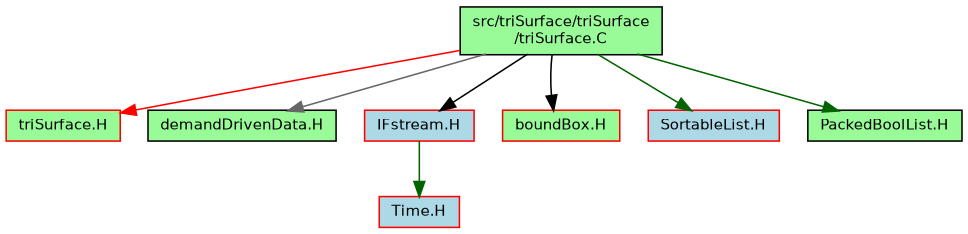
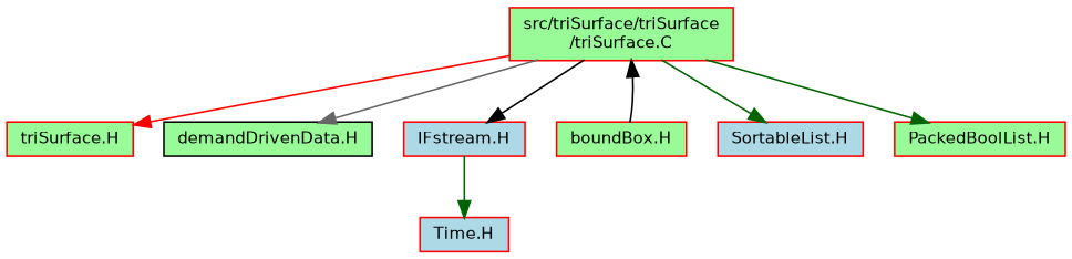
  digraph {
    node [color=red fillcolor=palegreen fontname=Helvetica fontsize=10 shape=record style=filled]
    edge [color=darkgreen fontname=Helvetica fontsize=10 labelfontname=Helvetica labelfontsize=10 style=solid]
-   n1 [color=black fontcolor=black height=0.2 label="src/triSurface/triSurface\l/triSurface.C" width=0.4]
+   n1 [fontcolor=black height=0.2 label="src/triSurface/triSurface\l/triSurface.C" width=0.4]
    n2 [height=0.2 label="triSurface.H" width=0.4]
    n3 [color=black height=0.2 label="demandDrivenData.H" width=0.4]
    n4 [fillcolor=lightblue height=0.2 label="IFstream.H" width=0.4]
    n5 [height=0.2 label="boundBox.H" width=0.4]
    n6 [fillcolor=lightblue height=0.2 label="SortableList.H" width=0.4]
-   n7 [color=black height=0.2 label="PackedBoolList.H" width=0.4]
+   n7 [height=0.2 label="PackedBoolList.H" width=0.4]
    n8 [fillcolor=lightblue height=0.2 label="Time.H" width=0.4]
    n1 -> n2 [color=red]
    n1 -> n3 [color=gray40]
    n1 -> n4 [color=black]
-   n1 -> n5 [color=black]
+   n5 -> n1 [color=black]
    n1 -> n6
    n1 -> n7
    n4 -> n8
  }
